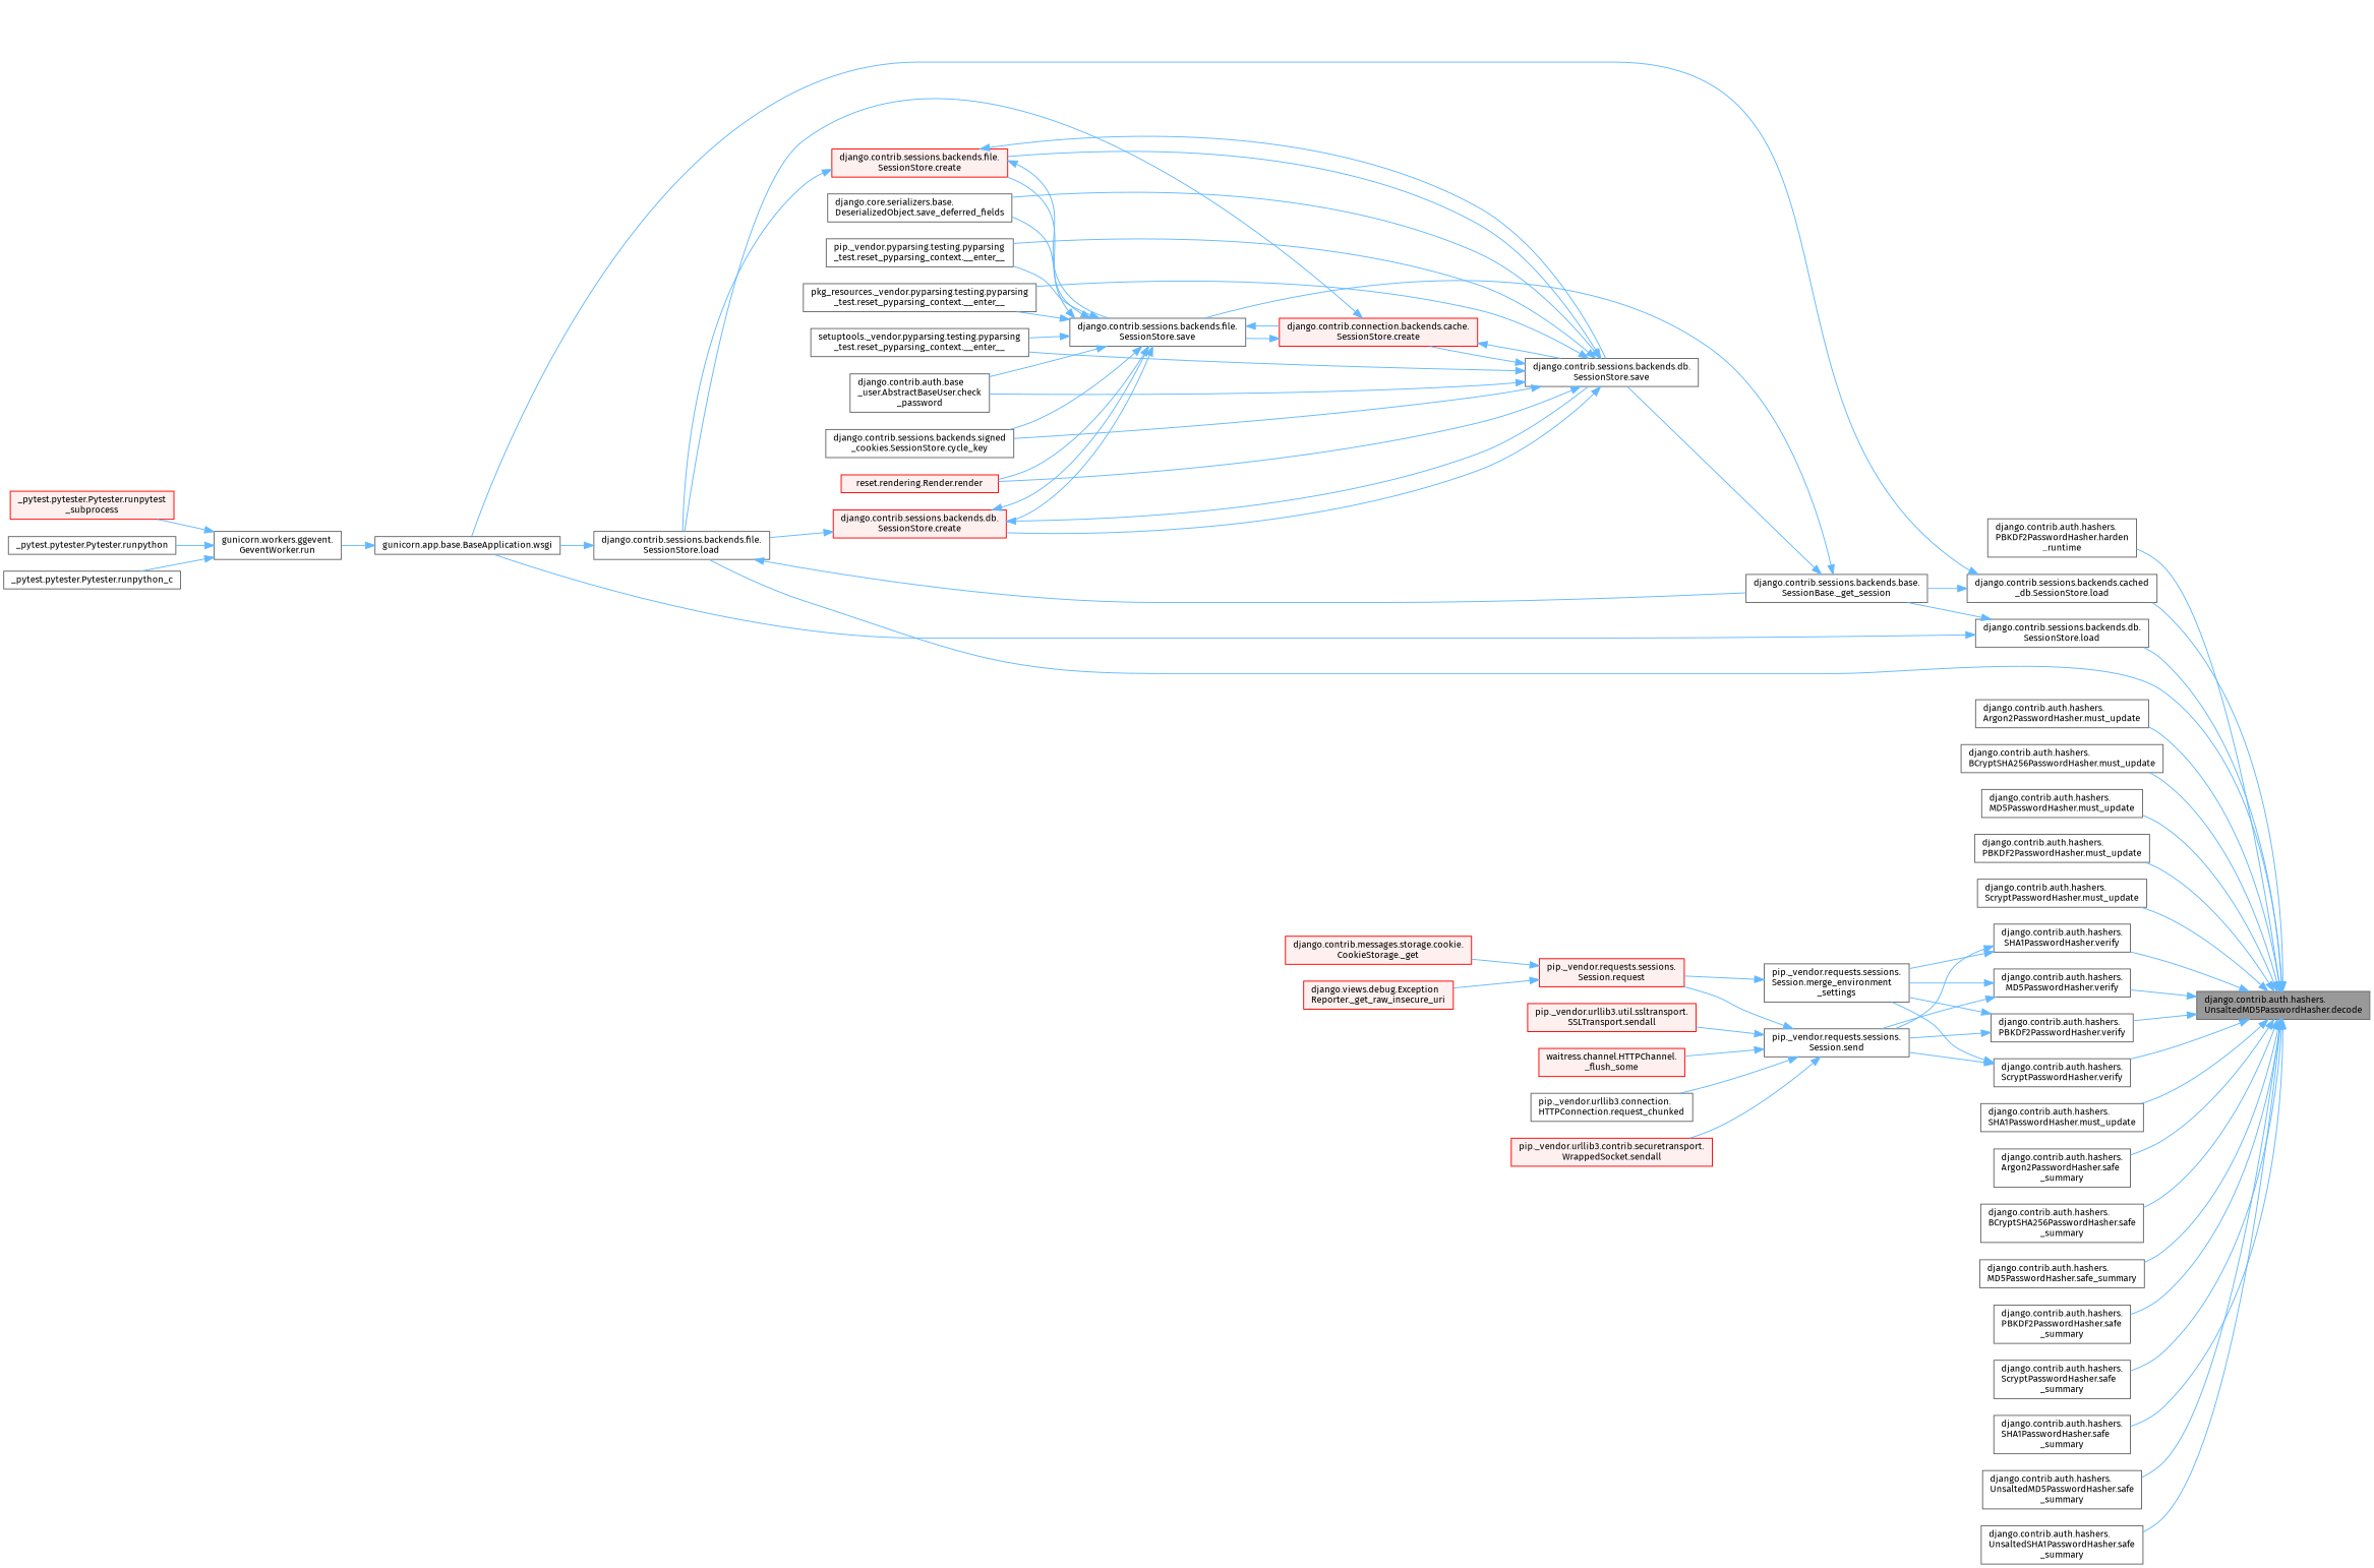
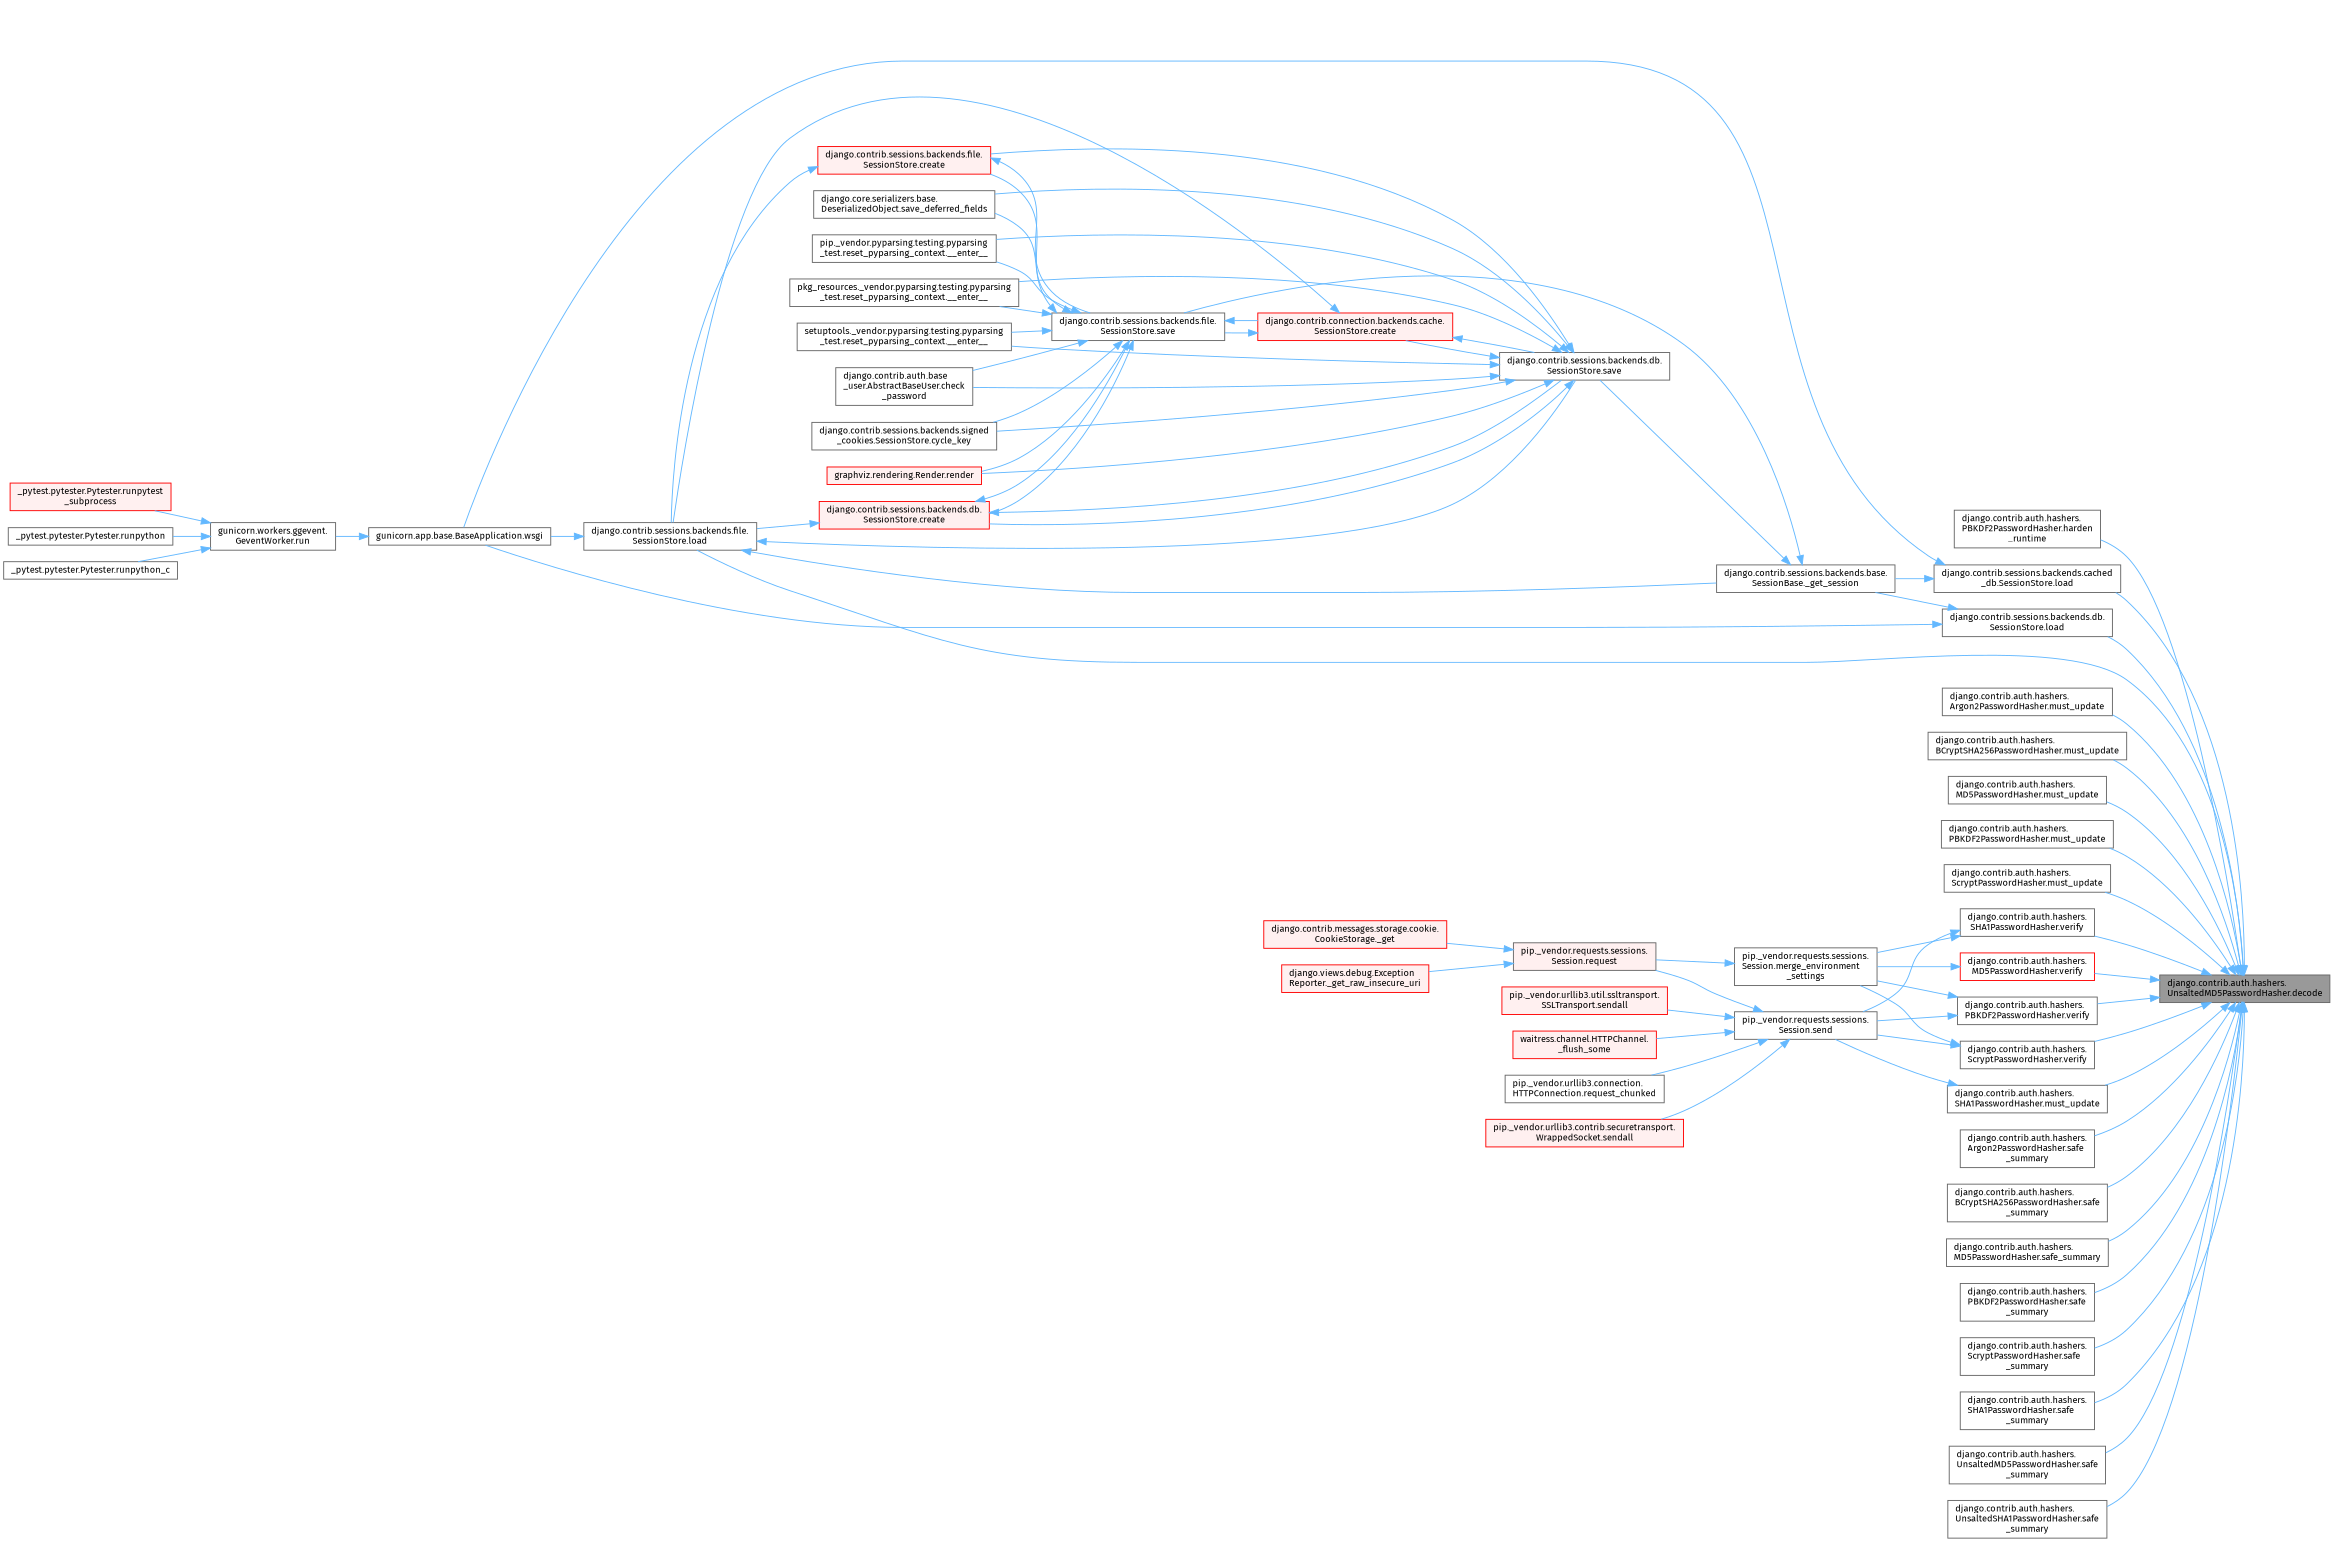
  digraph {
    fontname="Fira Sans"
    rankdir=RL
    node [color=grey40 fillcolor=white fontname="Fira Sans" fontsize=10 shape=box style=filled]
    edge [color=steelblue1 dir=back fontname="Fira Sans" fontsize=10 labelfontname=Helvetica labelfontsize=10 style=solid]
    n1 [color=gray40 fillcolor=grey60 fontcolor=black height=0.2 label="django.contrib.auth.hashers.\lUnsaltedMD5PasswordHasher.decode" width=0.4]
    n2 [height=0.2 label="django.contrib.auth.hashers.\lPBKDF2PasswordHasher.harden\l_runtime" width=0.4]
    n3 [height=0.2 label="django.contrib.sessions.backends.cached\l_db.SessionStore.load" width=0.4]
    n4 [height=0.2 label="django.contrib.sessions.backends.file.\lSessionStore.load" width=0.4]
    n5 [height=0.2 label="django.contrib.sessions.backends.db.\lSessionStore.load" width=0.4]
    n6 [height=0.2 label="django.contrib.auth.hashers.\lArgon2PasswordHasher.must_update" width=0.4]
    n7 [height=0.2 label="django.contrib.auth.hashers.\lBCryptSHA256PasswordHasher.must_update" width=0.4]
    n8 [height=0.2 label="django.contrib.auth.hashers.\lMD5PasswordHasher.must_update" width=0.4]
    n9 [height=0.2 label="django.contrib.auth.hashers.\lPBKDF2PasswordHasher.must_update" width=0.4]
    n10 [height=0.2 label="django.contrib.auth.hashers.\lScryptPasswordHasher.must_update" width=0.4]
    n11 [height=0.2 label="django.contrib.auth.hashers.\lSHA1PasswordHasher.must_update" width=0.4]
    n12 [height=0.2 label="django.contrib.auth.hashers.\lArgon2PasswordHasher.safe\l_summary" width=0.4]
    n13 [height=0.2 label="django.contrib.auth.hashers.\lBCryptSHA256PasswordHasher.safe\l_summary" width=0.4]
    n14 [height=0.2 label="django.contrib.auth.hashers.\lMD5PasswordHasher.safe_summary" width=0.4]
    n15 [height=0.2 label="django.contrib.auth.hashers.\lPBKDF2PasswordHasher.safe\l_summary" width=0.4]
    n16 [height=0.2 label="django.contrib.auth.hashers.\lScryptPasswordHasher.safe\l_summary" width=0.4]
    n17 [height=0.2 label="django.contrib.auth.hashers.\lSHA1PasswordHasher.safe\l_summary" width=0.4]
    n18 [height=0.2 label="django.contrib.auth.hashers.\lUnsaltedMD5PasswordHasher.safe\l_summary" width=0.4]
    n19 [height=0.2 label="django.contrib.auth.hashers.\lUnsaltedSHA1PasswordHasher.safe\l_summary" width=0.4]
-   n20 [height=0.2 label="django.contrib.auth.hashers.\lMD5PasswordHasher.verify" width=0.4]
+   n20 [color=red height=0.2 label="django.contrib.auth.hashers.\lMD5PasswordHasher.verify" width=0.4]
    n21 [height=0.2 label="django.contrib.auth.hashers.\lPBKDF2PasswordHasher.verify" width=0.4]
    n22 [height=0.2 label="django.contrib.auth.hashers.\lScryptPasswordHasher.verify" width=0.4]
    n23 [height=0.2 label="django.contrib.auth.hashers.\lSHA1PasswordHasher.verify" width=0.4]
    n24 [height=0.2 label="django.contrib.sessions.backends.base.\lSessionBase._get_session" width=0.4]
    n25 [height=0.2 label="gunicorn.app.base.BaseApplication.wsgi" width=0.4]
    n26 [height=0.2 label="pip._vendor.requests.sessions.\lSession.merge_environment\l_settings" width=0.4]
    n27 [height=0.2 label="pip._vendor.requests.sessions.\lSession.send" width=0.4]
    n28 [height=0.2 label="django.contrib.sessions.backends.db.\lSessionStore.save" width=0.4]
    n29 [height=0.2 label="django.contrib.sessions.backends.file.\lSessionStore.save" width=0.4]
    n30 [height=0.2 label="gunicorn.workers.ggevent.\lGeventWorker.run" width=0.4]
    n31 [height=0.2 label="pip._vendor.pyparsing.testing.pyparsing\l_test.reset_pyparsing_context.__enter__" width=0.4]
    n32 [height=0.2 label="pkg_resources._vendor.pyparsing.testing.pyparsing\l_test.reset_pyparsing_context.__enter__" width=0.4]
    n33 [height=0.2 label="setuptools._vendor.pyparsing.testing.pyparsing\l_test.reset_pyparsing_context.__enter__" width=0.4]
    n34 [height=0.2 label="django.contrib.auth.base\l_user.AbstractBaseUser.check\l_password" width=0.4]
    n35 [color=red fillcolor="#FFF0F0" height=0.2 label="django.contrib.connection.backends.cache.\lSessionStore.create" width=0.4]
    n36 [color=red fillcolor="#FFF0F0" height=0.2 label="django.contrib.sessions.backends.db.\lSessionStore.create" width=0.4]
    n37 [color=red fillcolor="#FFF0F0" height=0.2 label="django.contrib.sessions.backends.file.\lSessionStore.create" width=0.4]
    n38 [height=0.2 label="django.contrib.sessions.backends.signed\l_cookies.SessionStore.cycle_key" width=0.4]
-   n39 [color=red fillcolor="#FFF0F0" height=0.2 label="reset.rendering.Render.render" width=0.4]
+   n39 [color=red fillcolor="#FFF0F0" height=0.2 label="graphviz.rendering.Render.render" width=0.4]
    n40 [height=0.2 label="django.core.serializers.base.\lDeserializedObject.save_deferred_fields" width=0.4]
    n41 [color=red fillcolor="#FFF0F0" height=0.2 label="_pytest.pytester.Pytester.runpytest\l_subprocess" width=0.4]
    n42 [height=0.2 label="_pytest.pytester.Pytester.runpython" width=0.4]
    n43 [height=0.2 label="_pytest.pytester.Pytester.runpython_c" width=0.4]
-   n44 [color=red fillcolor="#FFF0F0" height=0.2 label="pip._vendor.requests.sessions.\lSession.request" width=0.4]
+   n44 [fillcolor="#FFF0F0" height=0.2 label="pip._vendor.requests.sessions.\lSession.request" width=0.4]
    n45 [color=red fillcolor="#FFF0F0" height=0.2 label="waitress.channel.HTTPChannel.\l_flush_some" width=0.4]
    n46 [height=0.2 label="pip._vendor.urllib3.connection.\lHTTPConnection.request_chunked" width=0.4]
    n47 [color=red fillcolor="#FFF0F0" height=0.2 label="pip._vendor.urllib3.contrib.securetransport.\lWrappedSocket.sendall" width=0.4]
    n48 [color=red fillcolor="#FFF0F0" height=0.2 label="pip._vendor.urllib3.util.ssltransport.\lSSLTransport.sendall" width=0.4]
    n49 [color=red fillcolor="#FFF0F0" height=0.2 label="django.contrib.messages.storage.cookie.\lCookieStorage._get" width=0.4]
    n50 [color=red fillcolor="#FFF0F0" height=0.2 label="django.views.debug.Exception\lReporter._get_raw_insecure_uri" width=0.4]
    n1 -> n2
    n1 -> n3
    n1 -> n4
    n1 -> n5
    n1 -> n6
    n1 -> n7
    n1 -> n8
    n1 -> n9
    n1 -> n10
    n1 -> n11
    n1 -> n12
    n1 -> n13
    n1 -> n14
    n1 -> n15
    n1 -> n16
    n1 -> n17
    n1 -> n18
    n1 -> n19
    n1 -> n20
    n1 -> n21
    n1 -> n22
    n1 -> n23
    n3 -> n24
    n3 -> n25
    n4 -> n24
    n4 -> n25
    n5 -> n24
    n5 -> n25
    n20 -> n26
-   n20 -> n27
+   n11 -> n27
    n21 -> n26
    n21 -> n27
    n22 -> n26
    n22 -> n27
    n23 -> n26
    n23 -> n27
    n24 -> n28
    n24 -> n29
    n25 -> n30
    n26 -> n44
    n27 -> n44
    n27 -> n45
    n27 -> n46
    n27 -> n47
    n27 -> n48
    n28 -> n31
    n28 -> n32
    n28 -> n33
    n28 -> n34
    n28 -> n35
    n28 -> n36
    n28 -> n37
    n28 -> n38
    n28 -> n39
    n28 -> n40
    n29 -> n31
    n29 -> n32
    n29 -> n33
    n29 -> n34
    n29 -> n35
    n29 -> n36
    n29 -> n37
    n29 -> n38
    n29 -> n39
    n29 -> n40
    n30 -> n41
    n30 -> n42
    n30 -> n43
    n35 -> n4
    n35 -> n28
    n35 -> n29
    n36 -> n4
    n36 -> n28
    n36 -> n29
    n37 -> n4
-   n37 -> n28
+   n4 -> n28
    n37 -> n29
    n44 -> n49
    n44 -> n50
  }
